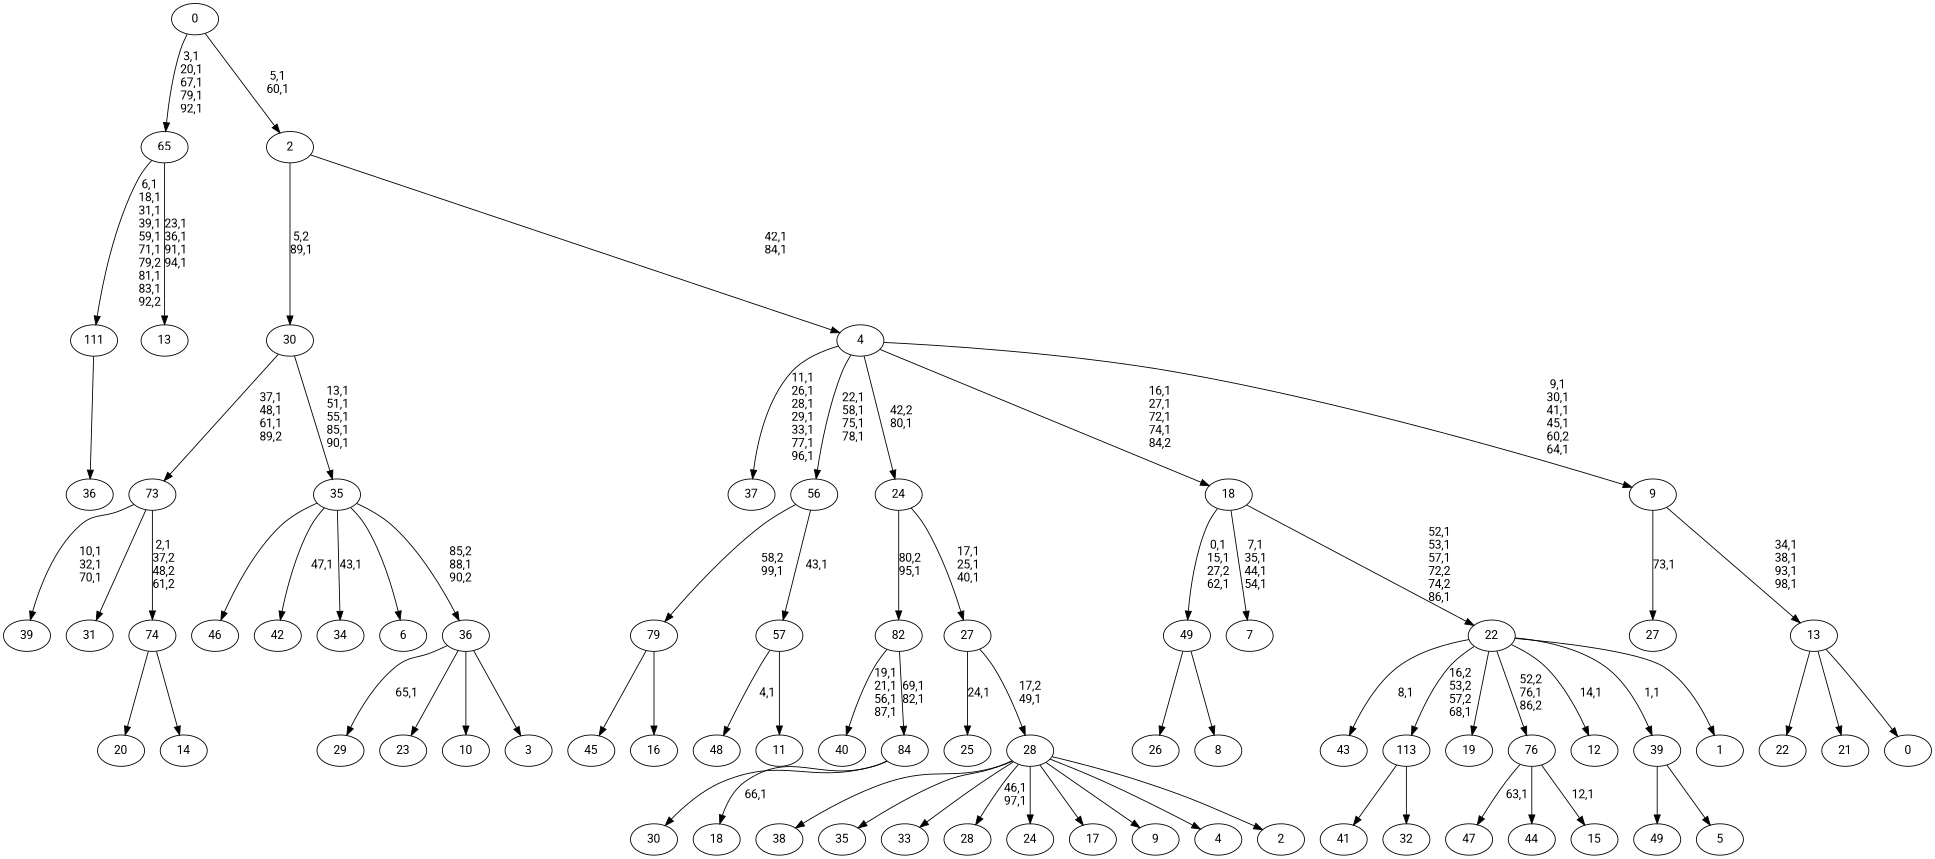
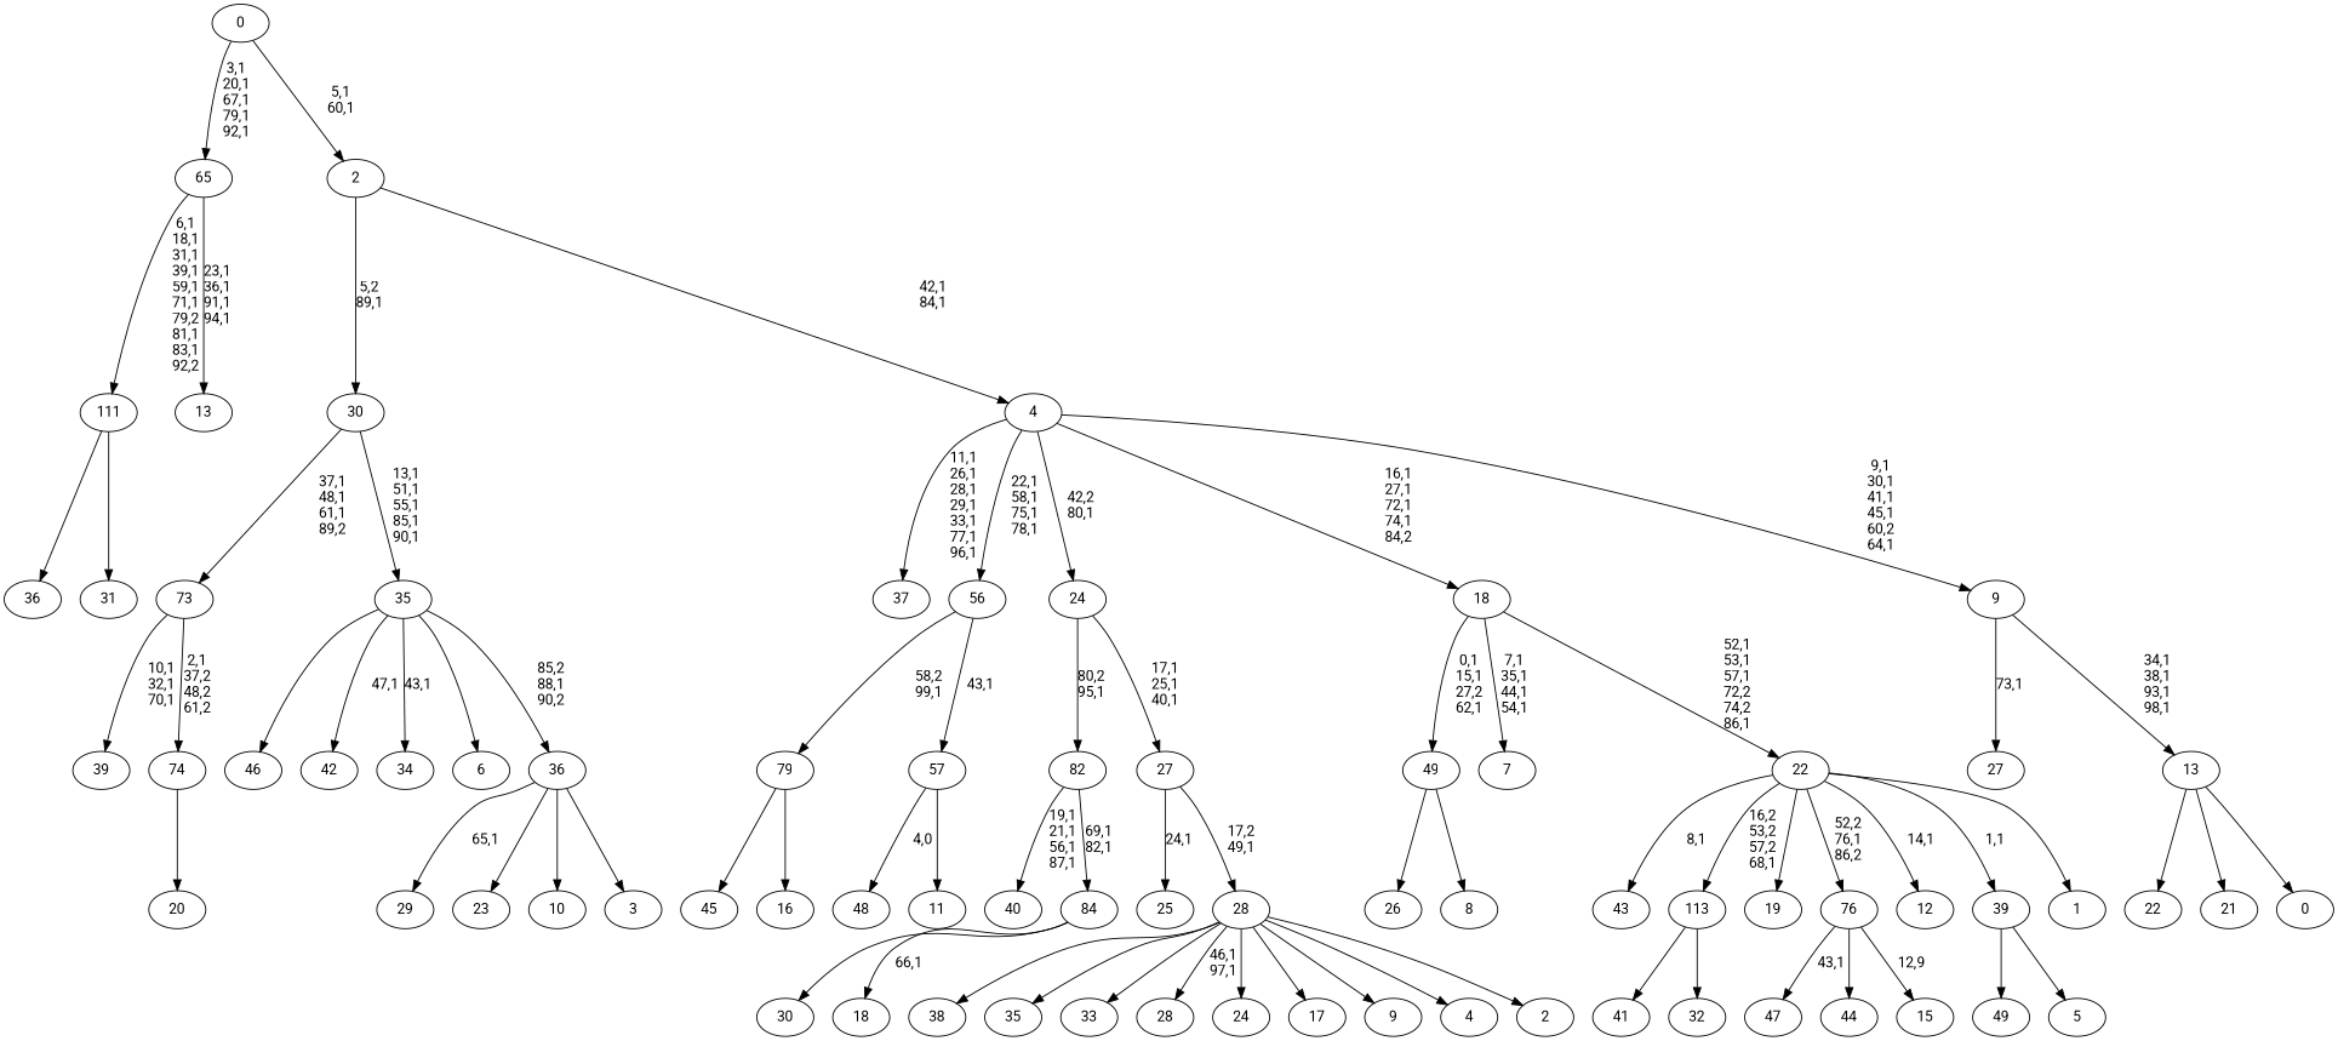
  digraph {
    fontname=Roboto
    node [fontname=Roboto]
    edge [fontname=Roboto]
    n1 [label=49]
    n2 [label=48]
    n3 [label=47]
    n4 [label=46]
    n5 [label=45]
    n6 [label=44]
    n7 [label=43]
    n8 [label=42]
    n9 [label=41]
    n10 [label=40]
    n11 [label=39]
    n12 [label=38]
    n13 [label=37]
    n14 [label=36]
    n15 [label=35]
    n16 [label=34]
    n17 [label=33]
    n18 [label=32]
    113
    n20 [label=31]
    111
    n22 [label=30]
    n23 [label=29]
    n24 [label=28]
    n25 [label=27]
    n26 [label=26]
    n27 [label=25]
    n28 [label=24]
    n29 [label=23]
    n30 [label=22]
    n31 [label=21]
    n32 [label=20]
    n33 [label=19]
    n34 [label=18]
    84
    82
    n37 [label=17]
    n38 [label=16]
    79
    n40 [label=15]
    76
-   n42 [label=14]
    74
    73
    n45 [label=13]
    65
    n47 [label=12]
    n48 [label=11]
    57
    56
    n51 [label=10]
    n52 [label=9]
    n53 [label=8]
    49
    n55 [label=7]
    n56 [label=6]
    n57 [label=5]
    39
    n59 [label=4]
    n60 [label=3]
    36
    35
    30
    n64 [label=2]
    28
    27
    24
    n68 [label=1]
    22
    18
    n71 [label=0]
    13
    9
    4
    2
    0
    113 -> n9
    113 -> n18
    111 -> n14
-   73 -> n20
+   111 -> n20
    84 -> n22
    84 -> n34 [label="66,1"]
    82 -> n10 [label="19,1\n21,1\n56,1\n87,1"]
    82 -> 84 [label="69,1\n82,1"]
    79 -> n5
    79 -> n38
-   76 -> n3 [label="63,1"]
+   76 -> n3 [label="43,1"]
    76 -> n6
-   76 -> n40 [label="12,1"]
+   76 -> n40 [label="12,9"]
    74 -> n32
-   74 -> n42
    73 -> n11 [label="10,1\n32,1\n70,1"]
    73 -> 74 [label="2,1\n37,2\n48,2\n61,2"]
    65 -> 111 [label="6,1\n18,1\n31,1\n39,1\n59,1\n71,1\n79,2\n81,1\n83,1\n92,2"]
    65 -> n45 [label="23,1\n36,1\n91,1\n94,1"]
-   57 -> n2 [label="4,1"]
+   57 -> n2 [label="4,0"]
    57 -> n48
    56 -> 79 [label="58,2\n99,1"]
    56 -> 57 [label="43,1"]
    49 -> n26
    49 -> n53
    39 -> n1
    39 -> n57
    36 -> n23 [label="65,1"]
    36 -> n29
    36 -> n51
    36 -> n60
    35 -> n4
    35 -> n8 [label="47,1"]
    35 -> n16 [label="43,1"]
    35 -> n56
    35 -> 36 [label="85,2\n88,1\n90,2"]
    30 -> 73 [label="37,1\n48,1\n61,1\n89,2"]
    30 -> 35 [label="13,1\n51,1\n55,1\n85,1\n90,1"]
    28 -> n12
    28 -> n15
    28 -> n17
    28 -> n24 [label="46,1\n97,1"]
    28 -> n28
    28 -> n37
    28 -> n52
    28 -> n59
    28 -> n64
    27 -> n27 [label="24,1"]
    27 -> 28 [label="17,2\n49,1"]
    24 -> 82 [label="80,2\n95,1"]
    24 -> 27 [label="17,1\n25,1\n40,1"]
    22 -> n7 [label="8,1"]
    22 -> 113 [label="16,2\n53,2\n57,2\n68,1"]
    22 -> n33
    22 -> 76 [label="52,2\n76,1\n86,2"]
    22 -> n47 [label="14,1"]
    22 -> 39 [label="1,1"]
    22 -> n68
    18 -> 49 [label="0,1\n15,1\n27,2\n62,1"]
    18 -> n55 [label="7,1\n35,1\n44,1\n54,1"]
    18 -> 22 [label="52,1\n53,1\n57,1\n72,2\n74,2\n86,1"]
    13 -> n30
    13 -> n31
    13 -> n71
    9 -> n25 [label="73,1"]
    9 -> 13 [label="34,1\n38,1\n93,1\n98,1"]
    4 -> n13 [label="11,1\n26,1\n28,1\n29,1\n33,1\n77,1\n96,1"]
    4 -> 56 [label="22,1\n58,1\n75,1\n78,1"]
    4 -> 24 [label="42,2\n80,1"]
    4 -> 18 [label="16,1\n27,1\n72,1\n74,1\n84,2"]
    4 -> 9 [label="9,1\n30,1\n41,1\n45,1\n60,2\n64,1"]
    2 -> 30 [label="5,2\n89,1"]
    2 -> 4 [label="42,1\n84,1"]
    0 -> 65 [label="3,1\n20,1\n67,1\n79,1\n92,1"]
    0 -> 2 [label="5,1\n60,1"]
  }
